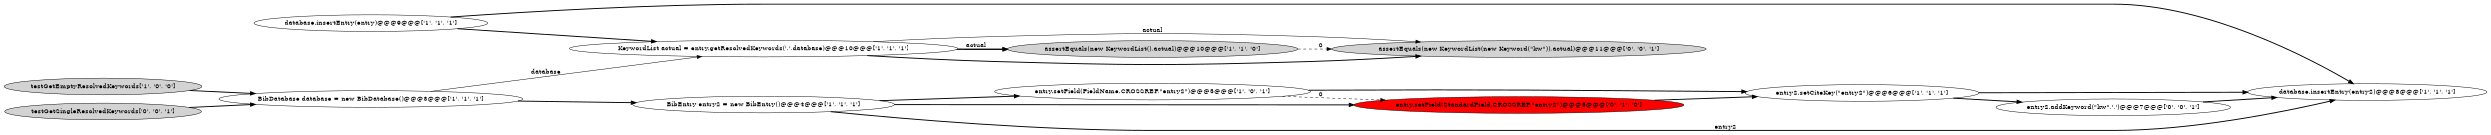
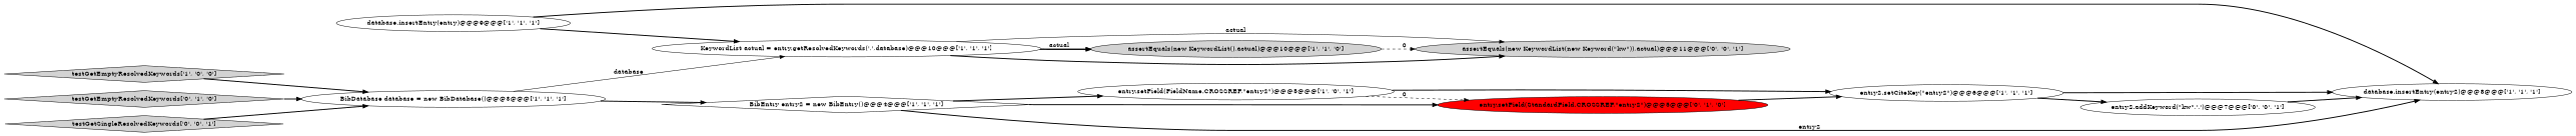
  digraph {
    fontname="DejaVu Serif"
    rankdir=LR
    node [fillcolor=white fontname="DejaVu Serif" shape=ellipse style=filled]
    edge [fontname="DejaVu Serif" style=bold]
    n1 [label="KeywordList actual = entry.getResolvedKeywords(',',database)@@@10@@@['1', '1', '1']"]
    n2 [fillcolor=lightgray label="assertEquals(new KeywordList(new Keyword(\"kw\")),actual)@@@11@@@['0', '0', '1']"]
    n3 [fillcolor=lightgray label="assertEquals(new KeywordList(),actual)@@@10@@@['1', '1', '0']"]
-   n4 [fillcolor=lightgray label="testGetEmptyResolvedKeywords['1', '0', '0']"]
+   n4 [fillcolor=lightgray label="testGetEmptyResolvedKeywords['1', '0', '0']" shape=diamond]
    n5 [label="BibDatabase database = new BibDatabase()@@@3@@@['1', '1', '1']"]
-   n6 [label="BibEntry entry2 = new BibEntry()@@@4@@@['1', '1', '1']"]
+   n6 [label="BibEntry entry2 = new BibEntry()@@@4@@@['1', '1', '1']" shape=diamond]
+   n7 [fillcolor=lightgray label="testGetEmptyResolvedKeywords['0', '1', '0']" shape=diamond]
    n8 [label="database.insertEntry(entry)@@@9@@@['1', '1', '1']"]
    n9 [label="database.insertEntry(entry2)@@@8@@@['1', '1', '1']"]
    n10 [label="entry.setField(FieldName.CROSSREF,\"entry2\")@@@5@@@['1', '0', '1']"]
    n11 [fillcolor=red label="entry.setField(StandardField.CROSSREF,\"entry2\")@@@5@@@['0', '1', '0']"]
    n12 [label="entry2.setCiteKey(\"entry2\")@@@6@@@['1', '1', '1']"]
    n13 [label="entry2.addKeyword(\"kw\",',')@@@7@@@['0', '0', '1']"]
-   n14 [fillcolor=lightgray label="testGetSingleResolvedKeywords['0', '0', '1']"]
+   n14 [fillcolor=lightgray label="testGetSingleResolvedKeywords['0', '0', '1']" shape=diamond]
    n1 -> n2
    n1 -> n2 [label=actual style=solid]
    n1 -> n3 [label=actual style=solid]
    n1 -> n3
    n3 -> n2 [label=0 style=dashed]
    n4 -> n5
    n5 -> n1 [label=database style=solid]
    n5 -> n6
    n6 -> n9 [label=entry2]
    n6 -> n10
    n6 -> n11
+   n7 -> n5
    n8 -> n1
    n8 -> n9
    n10 -> n11 [label=0 style=dashed]
    n10 -> n12
    n11 -> n12
    n12 -> n9
    n12 -> n13
    n13 -> n9
    n14 -> n5
  }
